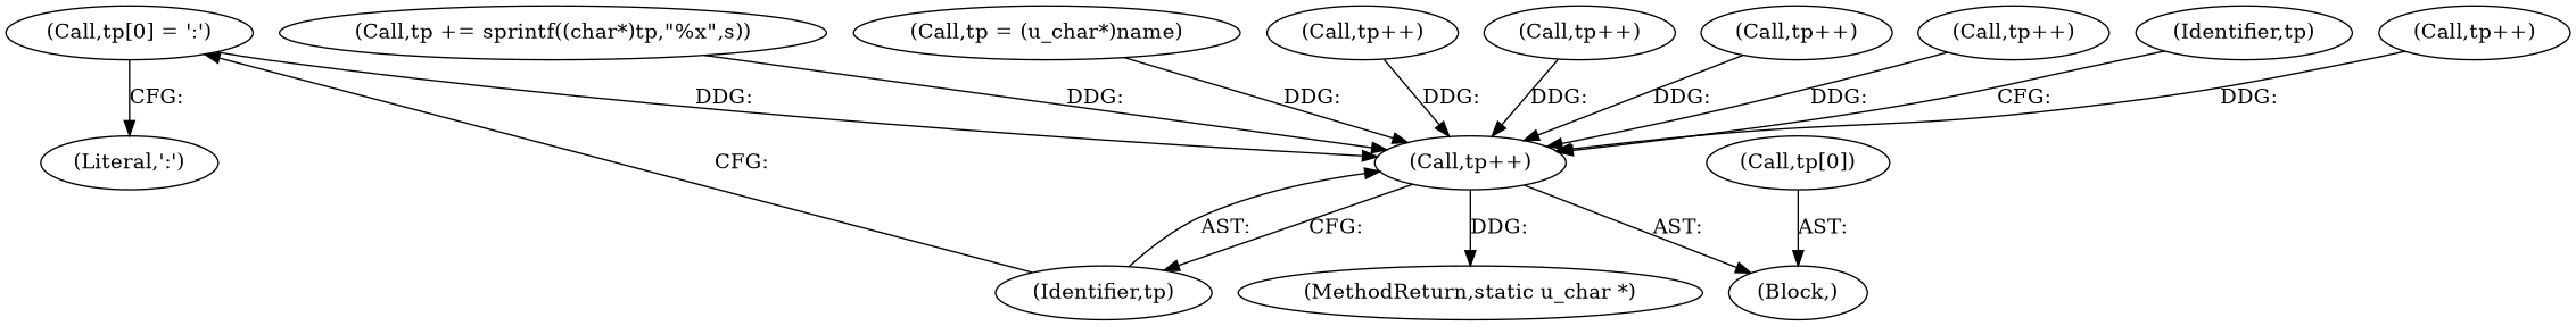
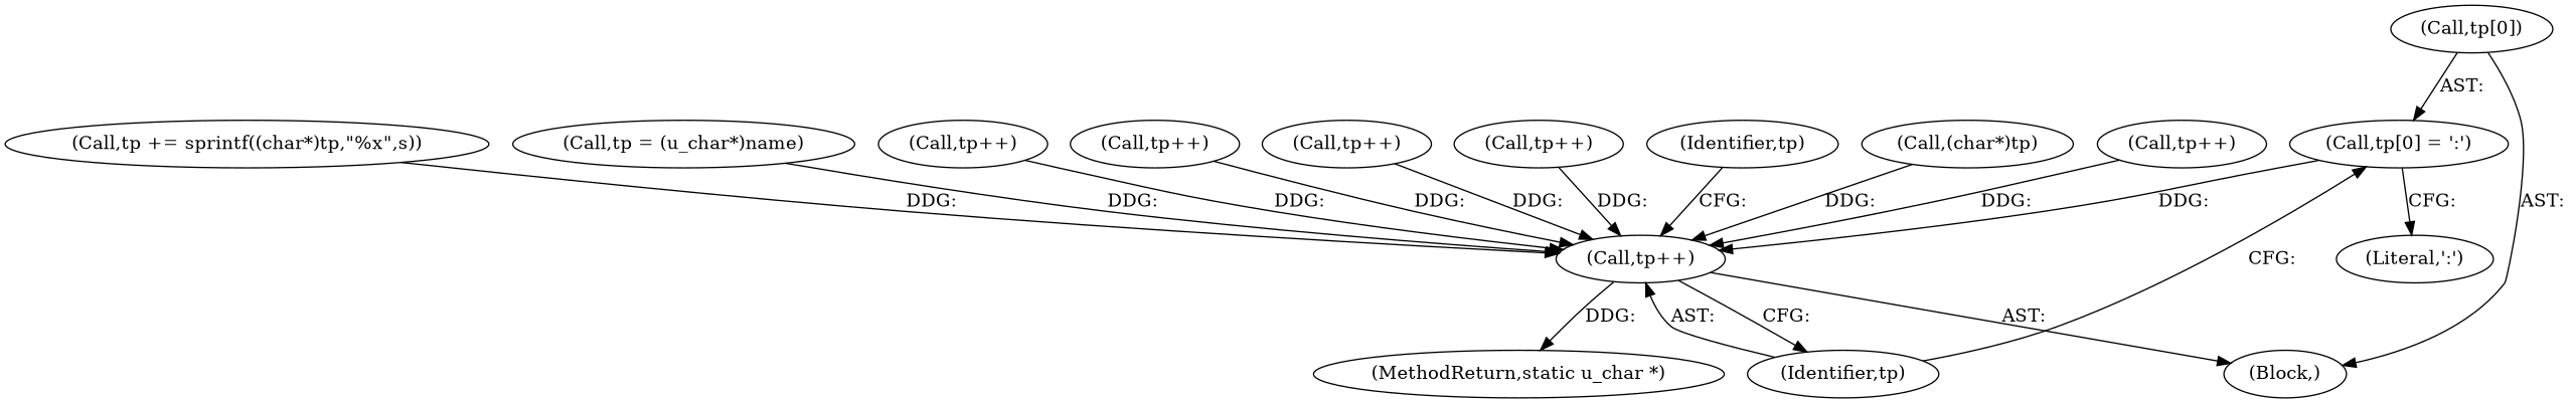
  digraph {
    n1 [label="(Call,tp[0] = ':')"]
    n2 [label="(Call,tp++)"]
    n3 [label="(Literal,':')"]
    n4 [label="(Block,)"]
    n5 [label="(Identifier,tp)"]
    n6 [label="(MethodReturn,static u_char *)"]
    n7 [label="(Call,tp += sprintf((char*)tp,\"%x\",s))"]
    n8 [label="(Call,tp = (u_char*)name)"]
    n9 [label="(Call,tp++)"]
    n10 [label="(Call,tp++)"]
    n11 [label="(Call,tp++)"]
    n12 [label="(Call,tp[0])"]
    n13 [label="(Call,tp++)"]
    n14 [label="(Identifier,tp)"]
+   n15 [label="(Call,(char*)tp)"]
    n16 [label="(Call,tp++)"]
    n1 -> n2 [label="DDG: "]
    n1 -> n3 [label="CFG: "]
    n2 -> n4 [label="AST: "]
    n2 -> n5 [label="CFG: "]
    n2 -> n6 [label="DDG: "]
    n5 -> n1 [label="CFG: "]
    n5 -> n2 [label="AST: "]
    n7 -> n2 [label="DDG: "]
    n8 -> n2 [label="DDG: "]
    n9 -> n2 [label="DDG: "]
    n10 -> n2 [label="DDG: "]
    n11 -> n2 [label="DDG: "]
+   n12 -> n1 [label="AST: "]
    n12 -> n4 [label="AST: "]
    n13 -> n2 [label="DDG: "]
    n14 -> n2 [label="CFG: "]
+   n15 -> n2 [label="DDG: "]
    n16 -> n2 [label="DDG: "]
  }
